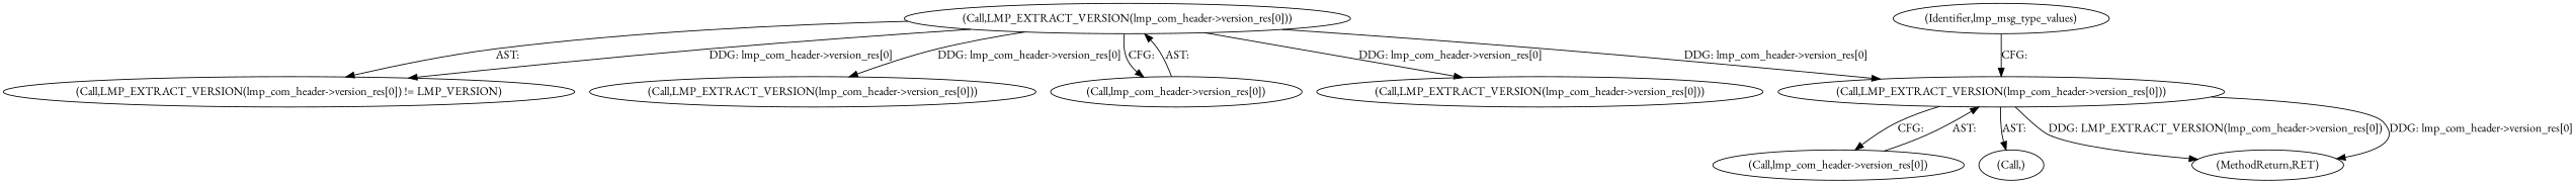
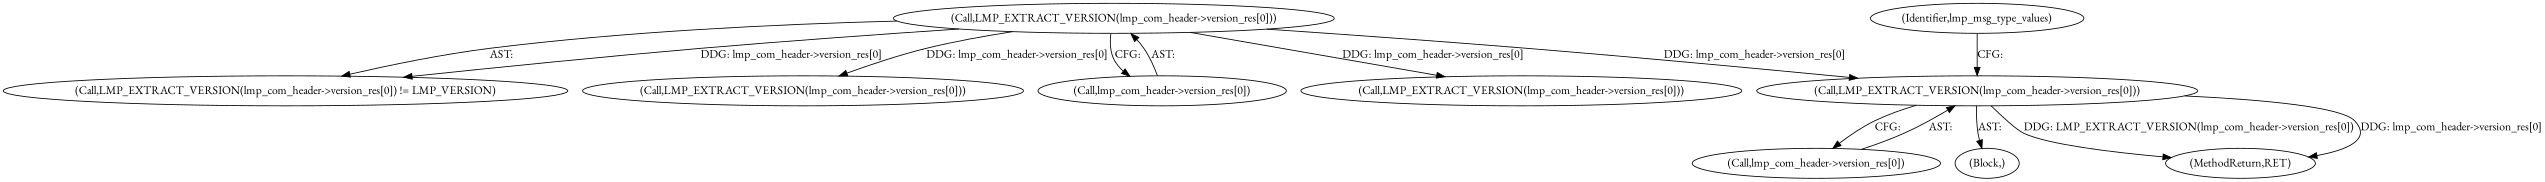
  digraph {
    fontname="EB Garamond"
    node [fontname="EB Garamond"]
    edge [fontname="EB Garamond"]
    n1 [label="(Call,LMP_EXTRACT_VERSION(lmp_com_header->version_res[0]))"]
    n2 [label="(Call,lmp_com_header->version_res[0])"]
-   n3 [label="(Call,)"]
+   n3 [label="(Block,)"]
    n4 [label="(MethodReturn,RET)"]
    n5 [label="(Call,LMP_EXTRACT_VERSION(lmp_com_header->version_res[0]))"]
    n6 [label="(Call,LMP_EXTRACT_VERSION(lmp_com_header->version_res[0]) != LMP_VERSION)"]
    n7 [label="(Call,LMP_EXTRACT_VERSION(lmp_com_header->version_res[0]))"]
    n8 [label="(Call,lmp_com_header->version_res[0])"]
    n9 [label="(Call,LMP_EXTRACT_VERSION(lmp_com_header->version_res[0]))"]
    n10 [label="(Identifier,lmp_msg_type_values)"]
    n1 -> n2 [label="CFG: "]
    n1 -> n3 [label="AST: "]
    n1 -> n4 [label="DDG: LMP_EXTRACT_VERSION(lmp_com_header->version_res[0])"]
    n1 -> n4 [label="DDG: lmp_com_header->version_res[0]"]
    n2 -> n1 [label="AST: "]
    n5 -> n1 [label="DDG: lmp_com_header->version_res[0]"]
    n5 -> n6 [label="AST: "]
    n5 -> n6 [label="DDG: lmp_com_header->version_res[0]"]
    n5 -> n7 [label="DDG: lmp_com_header->version_res[0]"]
    n5 -> n8 [label="CFG: "]
    n5 -> n9 [label="DDG: lmp_com_header->version_res[0]"]
    n8 -> n5 [label="AST: "]
    n10 -> n1 [label="CFG: "]
  }
